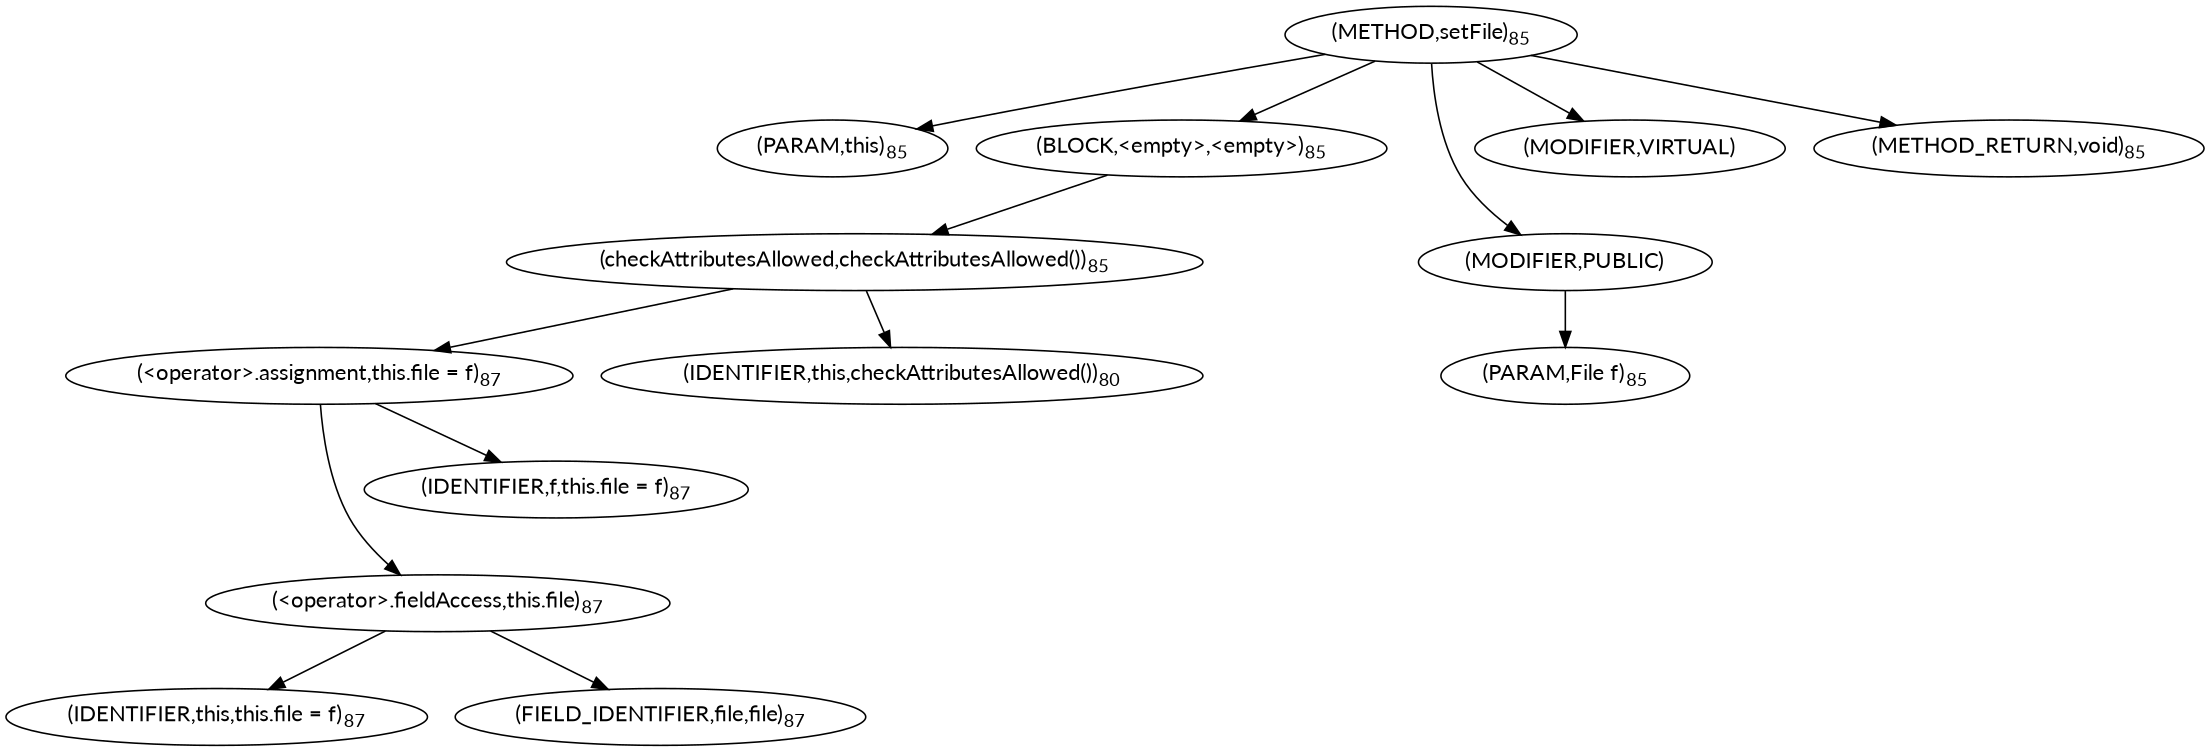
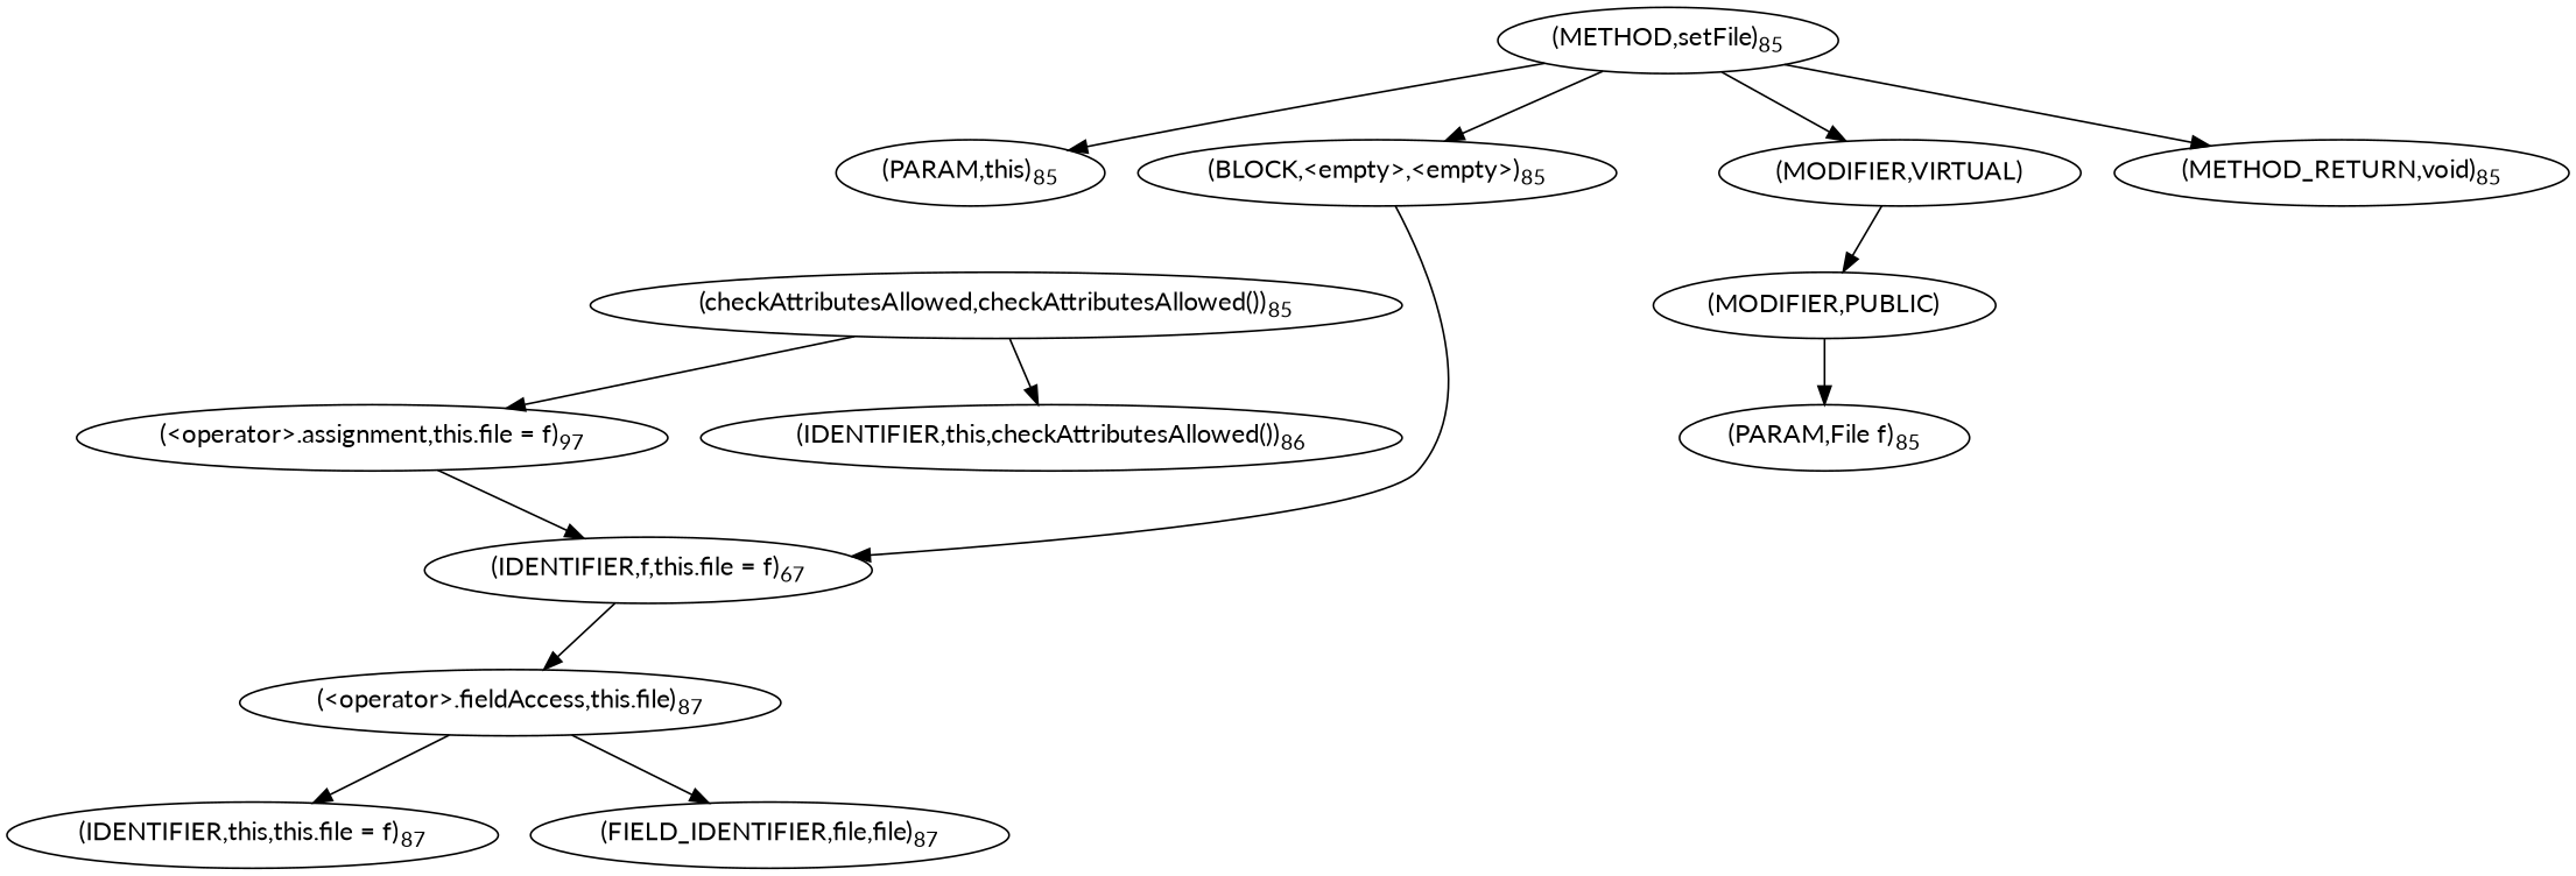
  digraph {
    fontname=Lato
    node [fontname=Lato]
    edge [fontname=Lato]
    n1 [label=<(METHOD,setFile)<SUB>85</SUB>>]
    n2 [label=<(PARAM,this)<SUB>85</SUB>>]
    n3 [label=<(BLOCK,&lt;empty&gt;,&lt;empty&gt;)<SUB>85</SUB>>]
    n4 [label=<(MODIFIER,PUBLIC)>]
    n5 [label=<(MODIFIER,VIRTUAL)>]
    n6 [label=<(METHOD_RETURN,void)<SUB>85</SUB>>]
    n7 [label=<(PARAM,File f)<SUB>85</SUB>>]
    n8 [label=<(checkAttributesAllowed,checkAttributesAllowed())<SUB>85</SUB>>]
-   n9 [label=<(&lt;operator&gt;.assignment,this.file = f)<SUB>87</SUB>>]
-   n10 [label=<(IDENTIFIER,this,checkAttributesAllowed())<SUB>80</SUB>>]
+   n9 [label=<(&lt;operator&gt;.assignment,this.file = f)<SUB>97</SUB>>]
+   n10 [label=<(IDENTIFIER,this,checkAttributesAllowed())<SUB>86</SUB>>]
    n11 [label=<(&lt;operator&gt;.fieldAccess,this.file)<SUB>87</SUB>>]
-   n12 [label=<(IDENTIFIER,f,this.file = f)<SUB>87</SUB>>]
+   n12 [label=<(IDENTIFIER,f,this.file = f)<SUB>67</SUB>>]
    n13 [label=<(IDENTIFIER,this,this.file = f)<SUB>87</SUB>>]
    n14 [label=<(FIELD_IDENTIFIER,file,file)<SUB>87</SUB>>]
    n1 -> n2
    n1 -> n3
-   n1 -> n4
+   n5 -> n4
    n1 -> n5
    n1 -> n6
-   n3 -> n8
+   n3 -> n12
    n4 -> n7
    n8 -> n9
    n8 -> n10
-   n9 -> n11
+   n12 -> n11
    n9 -> n12
    n11 -> n13
    n11 -> n14
  }
